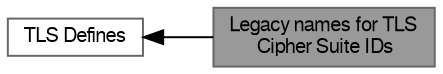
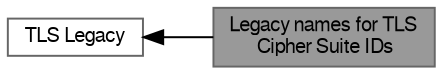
  digraph {
    rankdir=LR
    node [fontname=FreeSans fontsize=10 shape=box style=filled]
    n1 [color=gray40 fillcolor=grey60 fontcolor=black height=0.2 label="Legacy names for TLS\l Cipher Suite IDs" width=0.4]
-   n2 [color=grey40 fillcolor=white height=0.2 label="TLS Defines" width=0.4]
+   n2 [color=grey40 fillcolor=white height=0.2 label="TLS Legacy" width=0.4]
    n2 -> n1 [dir=back fontname=FreeSans fontsize=10 labelfontname=FreeSans labelfontsize=10 shape=plaintext style=solid]
  }
